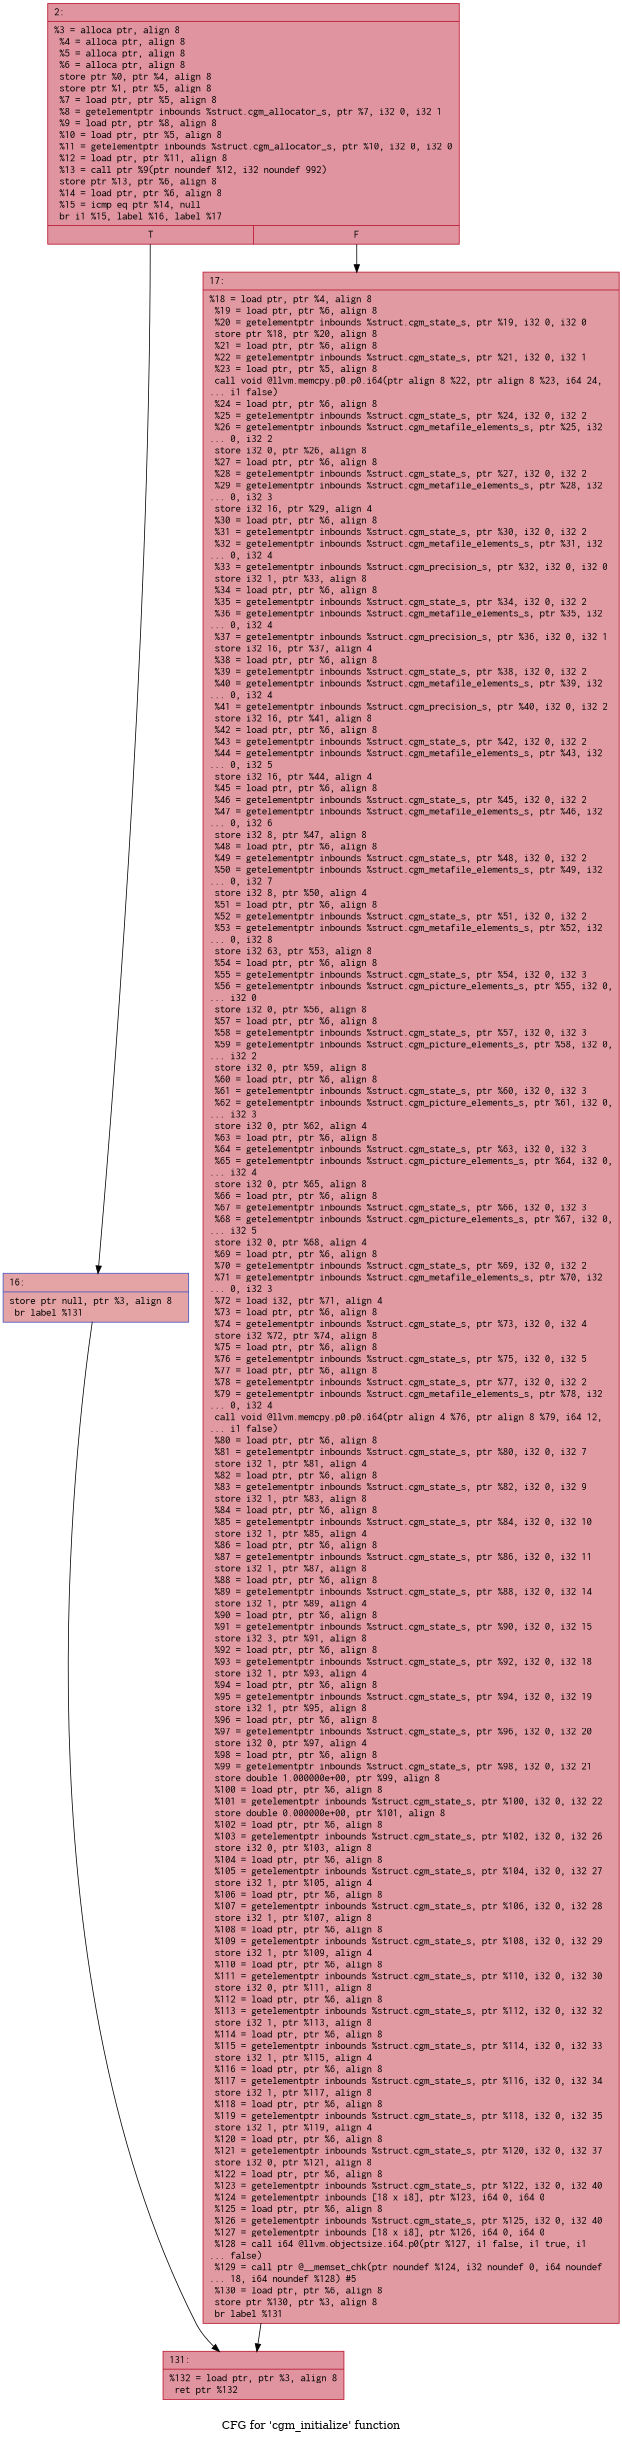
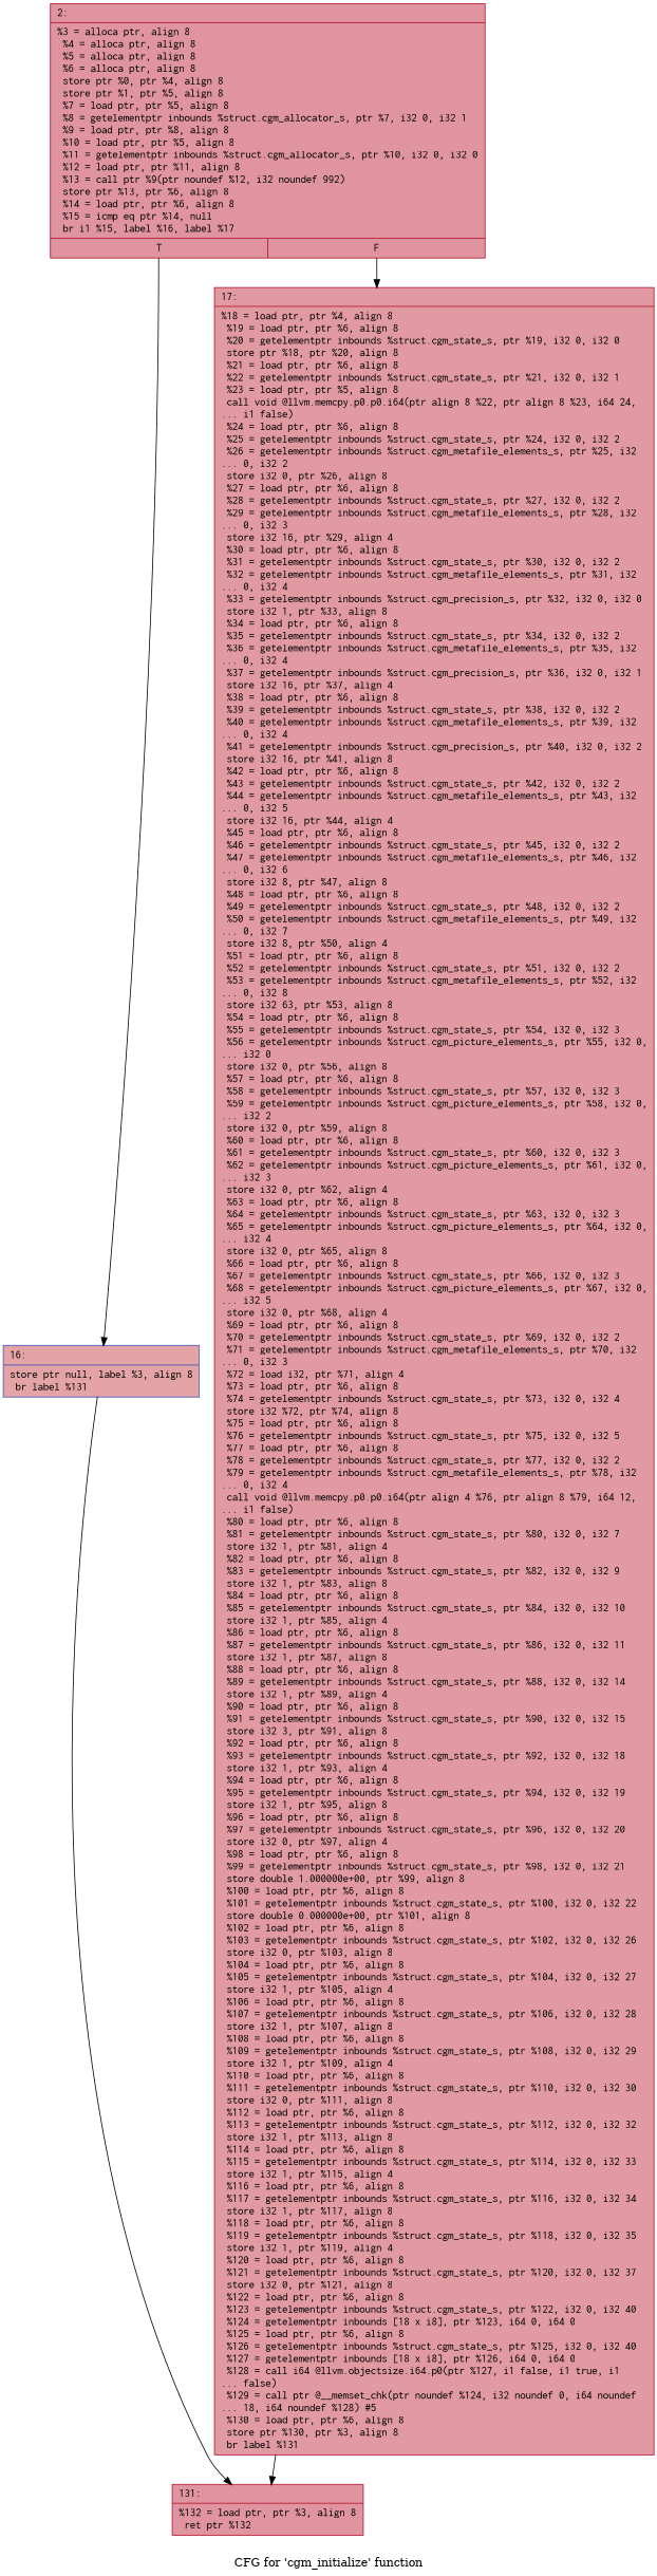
  digraph {
    label="CFG for 'cgm_initialize' function"
    node [color="#b70d28ff" fillcolor="#b70d2870" fontname=Courier shape=record style=filled]
    n1 [label="{2:\l|  %3 = alloca ptr, align 8\l  %4 = alloca ptr, align 8\l  %5 = alloca ptr, align 8\l  %6 = alloca ptr, align 8\l  store ptr %0, ptr %4, align 8\l  store ptr %1, ptr %5, align 8\l  %7 = load ptr, ptr %5, align 8\l  %8 = getelementptr inbounds %struct.cgm_allocator_s, ptr %7, i32 0, i32 1\l  %9 = load ptr, ptr %8, align 8\l  %10 = load ptr, ptr %5, align 8\l  %11 = getelementptr inbounds %struct.cgm_allocator_s, ptr %10, i32 0, i32 0\l  %12 = load ptr, ptr %11, align 8\l  %13 = call ptr %9(ptr noundef %12, i32 noundef 992)\l  store ptr %13, ptr %6, align 8\l  %14 = load ptr, ptr %6, align 8\l  %15 = icmp eq ptr %14, null\l  br i1 %15, label %16, label %17\l|{<s0>T|<s1>F}}"]
-   n2 [color="#3d50c3ff" fillcolor="#c32e3170" label="{16:\l|  store ptr null, ptr %3, align 8\l  br label %131\l}"]
+   n2 [color="#3d50c3ff" fillcolor="#c32e3170" label="{16:\l|  store ptr null, label %3, align 8\l  br label %131\l}"]
    n3 [fillcolor="#bb1b2c70" label="{17:\l|  %18 = load ptr, ptr %4, align 8\l  %19 = load ptr, ptr %6, align 8\l  %20 = getelementptr inbounds %struct.cgm_state_s, ptr %19, i32 0, i32 0\l  store ptr %18, ptr %20, align 8\l  %21 = load ptr, ptr %6, align 8\l  %22 = getelementptr inbounds %struct.cgm_state_s, ptr %21, i32 0, i32 1\l  %23 = load ptr, ptr %5, align 8\l  call void @llvm.memcpy.p0.p0.i64(ptr align 8 %22, ptr align 8 %23, i64 24,\l... i1 false)\l  %24 = load ptr, ptr %6, align 8\l  %25 = getelementptr inbounds %struct.cgm_state_s, ptr %24, i32 0, i32 2\l  %26 = getelementptr inbounds %struct.cgm_metafile_elements_s, ptr %25, i32\l... 0, i32 2\l  store i32 0, ptr %26, align 8\l  %27 = load ptr, ptr %6, align 8\l  %28 = getelementptr inbounds %struct.cgm_state_s, ptr %27, i32 0, i32 2\l  %29 = getelementptr inbounds %struct.cgm_metafile_elements_s, ptr %28, i32\l... 0, i32 3\l  store i32 16, ptr %29, align 4\l  %30 = load ptr, ptr %6, align 8\l  %31 = getelementptr inbounds %struct.cgm_state_s, ptr %30, i32 0, i32 2\l  %32 = getelementptr inbounds %struct.cgm_metafile_elements_s, ptr %31, i32\l... 0, i32 4\l  %33 = getelementptr inbounds %struct.cgm_precision_s, ptr %32, i32 0, i32 0\l  store i32 1, ptr %33, align 8\l  %34 = load ptr, ptr %6, align 8\l  %35 = getelementptr inbounds %struct.cgm_state_s, ptr %34, i32 0, i32 2\l  %36 = getelementptr inbounds %struct.cgm_metafile_elements_s, ptr %35, i32\l... 0, i32 4\l  %37 = getelementptr inbounds %struct.cgm_precision_s, ptr %36, i32 0, i32 1\l  store i32 16, ptr %37, align 4\l  %38 = load ptr, ptr %6, align 8\l  %39 = getelementptr inbounds %struct.cgm_state_s, ptr %38, i32 0, i32 2\l  %40 = getelementptr inbounds %struct.cgm_metafile_elements_s, ptr %39, i32\l... 0, i32 4\l  %41 = getelementptr inbounds %struct.cgm_precision_s, ptr %40, i32 0, i32 2\l  store i32 16, ptr %41, align 8\l  %42 = load ptr, ptr %6, align 8\l  %43 = getelementptr inbounds %struct.cgm_state_s, ptr %42, i32 0, i32 2\l  %44 = getelementptr inbounds %struct.cgm_metafile_elements_s, ptr %43, i32\l... 0, i32 5\l  store i32 16, ptr %44, align 4\l  %45 = load ptr, ptr %6, align 8\l  %46 = getelementptr inbounds %struct.cgm_state_s, ptr %45, i32 0, i32 2\l  %47 = getelementptr inbounds %struct.cgm_metafile_elements_s, ptr %46, i32\l... 0, i32 6\l  store i32 8, ptr %47, align 8\l  %48 = load ptr, ptr %6, align 8\l  %49 = getelementptr inbounds %struct.cgm_state_s, ptr %48, i32 0, i32 2\l  %50 = getelementptr inbounds %struct.cgm_metafile_elements_s, ptr %49, i32\l... 0, i32 7\l  store i32 8, ptr %50, align 4\l  %51 = load ptr, ptr %6, align 8\l  %52 = getelementptr inbounds %struct.cgm_state_s, ptr %51, i32 0, i32 2\l  %53 = getelementptr inbounds %struct.cgm_metafile_elements_s, ptr %52, i32\l... 0, i32 8\l  store i32 63, ptr %53, align 8\l  %54 = load ptr, ptr %6, align 8\l  %55 = getelementptr inbounds %struct.cgm_state_s, ptr %54, i32 0, i32 3\l  %56 = getelementptr inbounds %struct.cgm_picture_elements_s, ptr %55, i32 0,\l... i32 0\l  store i32 0, ptr %56, align 8\l  %57 = load ptr, ptr %6, align 8\l  %58 = getelementptr inbounds %struct.cgm_state_s, ptr %57, i32 0, i32 3\l  %59 = getelementptr inbounds %struct.cgm_picture_elements_s, ptr %58, i32 0,\l... i32 2\l  store i32 0, ptr %59, align 8\l  %60 = load ptr, ptr %6, align 8\l  %61 = getelementptr inbounds %struct.cgm_state_s, ptr %60, i32 0, i32 3\l  %62 = getelementptr inbounds %struct.cgm_picture_elements_s, ptr %61, i32 0,\l... i32 3\l  store i32 0, ptr %62, align 4\l  %63 = load ptr, ptr %6, align 8\l  %64 = getelementptr inbounds %struct.cgm_state_s, ptr %63, i32 0, i32 3\l  %65 = getelementptr inbounds %struct.cgm_picture_elements_s, ptr %64, i32 0,\l... i32 4\l  store i32 0, ptr %65, align 8\l  %66 = load ptr, ptr %6, align 8\l  %67 = getelementptr inbounds %struct.cgm_state_s, ptr %66, i32 0, i32 3\l  %68 = getelementptr inbounds %struct.cgm_picture_elements_s, ptr %67, i32 0,\l... i32 5\l  store i32 0, ptr %68, align 4\l  %69 = load ptr, ptr %6, align 8\l  %70 = getelementptr inbounds %struct.cgm_state_s, ptr %69, i32 0, i32 2\l  %71 = getelementptr inbounds %struct.cgm_metafile_elements_s, ptr %70, i32\l... 0, i32 3\l  %72 = load i32, ptr %71, align 4\l  %73 = load ptr, ptr %6, align 8\l  %74 = getelementptr inbounds %struct.cgm_state_s, ptr %73, i32 0, i32 4\l  store i32 %72, ptr %74, align 8\l  %75 = load ptr, ptr %6, align 8\l  %76 = getelementptr inbounds %struct.cgm_state_s, ptr %75, i32 0, i32 5\l  %77 = load ptr, ptr %6, align 8\l  %78 = getelementptr inbounds %struct.cgm_state_s, ptr %77, i32 0, i32 2\l  %79 = getelementptr inbounds %struct.cgm_metafile_elements_s, ptr %78, i32\l... 0, i32 4\l  call void @llvm.memcpy.p0.p0.i64(ptr align 4 %76, ptr align 8 %79, i64 12,\l... i1 false)\l  %80 = load ptr, ptr %6, align 8\l  %81 = getelementptr inbounds %struct.cgm_state_s, ptr %80, i32 0, i32 7\l  store i32 1, ptr %81, align 4\l  %82 = load ptr, ptr %6, align 8\l  %83 = getelementptr inbounds %struct.cgm_state_s, ptr %82, i32 0, i32 9\l  store i32 1, ptr %83, align 8\l  %84 = load ptr, ptr %6, align 8\l  %85 = getelementptr inbounds %struct.cgm_state_s, ptr %84, i32 0, i32 10\l  store i32 1, ptr %85, align 4\l  %86 = load ptr, ptr %6, align 8\l  %87 = getelementptr inbounds %struct.cgm_state_s, ptr %86, i32 0, i32 11\l  store i32 1, ptr %87, align 8\l  %88 = load ptr, ptr %6, align 8\l  %89 = getelementptr inbounds %struct.cgm_state_s, ptr %88, i32 0, i32 14\l  store i32 1, ptr %89, align 4\l  %90 = load ptr, ptr %6, align 8\l  %91 = getelementptr inbounds %struct.cgm_state_s, ptr %90, i32 0, i32 15\l  store i32 3, ptr %91, align 8\l  %92 = load ptr, ptr %6, align 8\l  %93 = getelementptr inbounds %struct.cgm_state_s, ptr %92, i32 0, i32 18\l  store i32 1, ptr %93, align 4\l  %94 = load ptr, ptr %6, align 8\l  %95 = getelementptr inbounds %struct.cgm_state_s, ptr %94, i32 0, i32 19\l  store i32 1, ptr %95, align 8\l  %96 = load ptr, ptr %6, align 8\l  %97 = getelementptr inbounds %struct.cgm_state_s, ptr %96, i32 0, i32 20\l  store i32 0, ptr %97, align 4\l  %98 = load ptr, ptr %6, align 8\l  %99 = getelementptr inbounds %struct.cgm_state_s, ptr %98, i32 0, i32 21\l  store double 1.000000e+00, ptr %99, align 8\l  %100 = load ptr, ptr %6, align 8\l  %101 = getelementptr inbounds %struct.cgm_state_s, ptr %100, i32 0, i32 22\l  store double 0.000000e+00, ptr %101, align 8\l  %102 = load ptr, ptr %6, align 8\l  %103 = getelementptr inbounds %struct.cgm_state_s, ptr %102, i32 0, i32 26\l  store i32 0, ptr %103, align 8\l  %104 = load ptr, ptr %6, align 8\l  %105 = getelementptr inbounds %struct.cgm_state_s, ptr %104, i32 0, i32 27\l  store i32 1, ptr %105, align 4\l  %106 = load ptr, ptr %6, align 8\l  %107 = getelementptr inbounds %struct.cgm_state_s, ptr %106, i32 0, i32 28\l  store i32 1, ptr %107, align 8\l  %108 = load ptr, ptr %6, align 8\l  %109 = getelementptr inbounds %struct.cgm_state_s, ptr %108, i32 0, i32 29\l  store i32 1, ptr %109, align 4\l  %110 = load ptr, ptr %6, align 8\l  %111 = getelementptr inbounds %struct.cgm_state_s, ptr %110, i32 0, i32 30\l  store i32 0, ptr %111, align 8\l  %112 = load ptr, ptr %6, align 8\l  %113 = getelementptr inbounds %struct.cgm_state_s, ptr %112, i32 0, i32 32\l  store i32 1, ptr %113, align 8\l  %114 = load ptr, ptr %6, align 8\l  %115 = getelementptr inbounds %struct.cgm_state_s, ptr %114, i32 0, i32 33\l  store i32 1, ptr %115, align 4\l  %116 = load ptr, ptr %6, align 8\l  %117 = getelementptr inbounds %struct.cgm_state_s, ptr %116, i32 0, i32 34\l  store i32 1, ptr %117, align 8\l  %118 = load ptr, ptr %6, align 8\l  %119 = getelementptr inbounds %struct.cgm_state_s, ptr %118, i32 0, i32 35\l  store i32 1, ptr %119, align 4\l  %120 = load ptr, ptr %6, align 8\l  %121 = getelementptr inbounds %struct.cgm_state_s, ptr %120, i32 0, i32 37\l  store i32 0, ptr %121, align 8\l  %122 = load ptr, ptr %6, align 8\l  %123 = getelementptr inbounds %struct.cgm_state_s, ptr %122, i32 0, i32 40\l  %124 = getelementptr inbounds [18 x i8], ptr %123, i64 0, i64 0\l  %125 = load ptr, ptr %6, align 8\l  %126 = getelementptr inbounds %struct.cgm_state_s, ptr %125, i32 0, i32 40\l  %127 = getelementptr inbounds [18 x i8], ptr %126, i64 0, i64 0\l  %128 = call i64 @llvm.objectsize.i64.p0(ptr %127, i1 false, i1 true, i1\l... false)\l  %129 = call ptr @__memset_chk(ptr noundef %124, i32 noundef 0, i64 noundef\l... 18, i64 noundef %128) #5\l  %130 = load ptr, ptr %6, align 8\l  store ptr %130, ptr %3, align 8\l  br label %131\l}"]
    n4 [label="{131:\l|  %132 = load ptr, ptr %3, align 8\l  ret ptr %132\l}"]
    n1 -> n2 [tailport=s0]
    n1 -> n3 [tailport=s1]
    n2 -> n4
    n3 -> n4
  }
